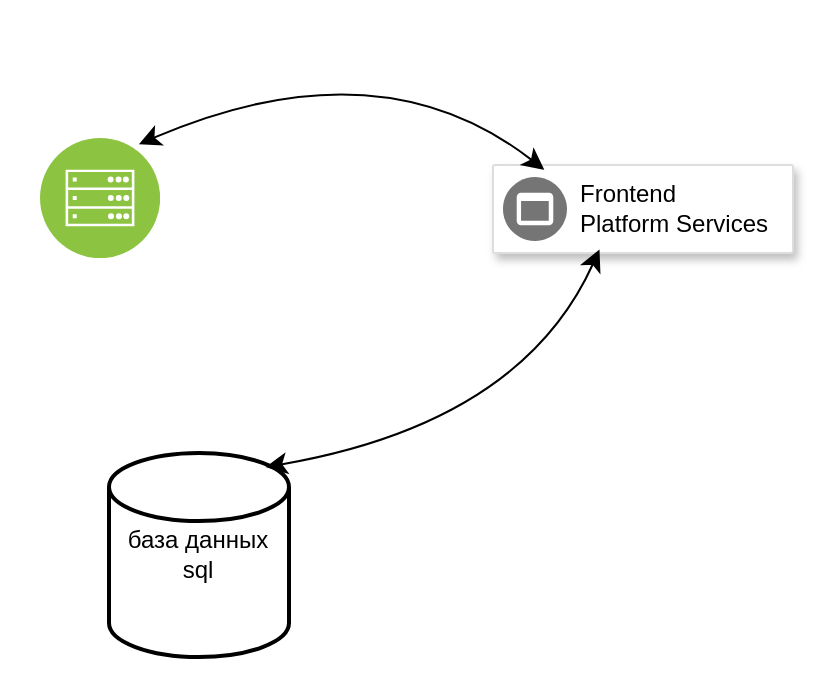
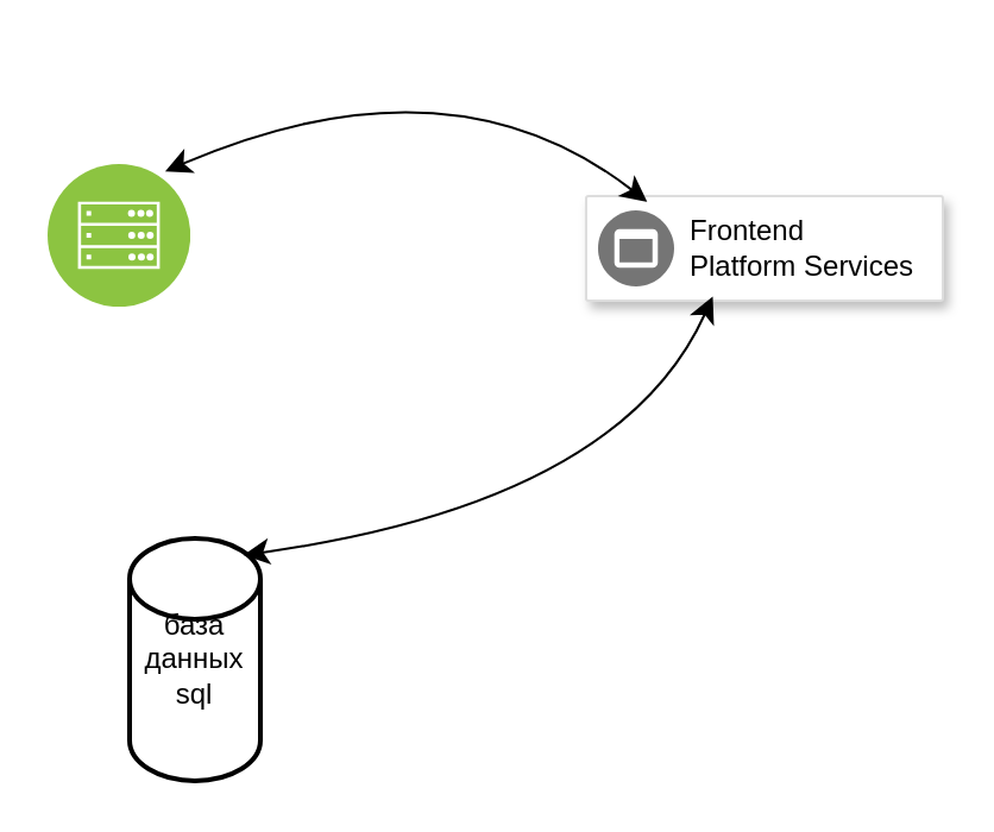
  <mxCell id="0" />
  <mxCell id="1" parent="0" />
  <mxCell id="2" value="" style="image;aspect=fixed;perimeter=ellipsePerimeter;html=1;align=center;shadow=0;dashed=0;fontColor=#4277BB;labelBackgroundColor=default;fontSize=12;spacingTop=3;image=img/lib/ibm/infrastructure/mobile_backend.svg;" vertex="1" parent="1"><mxGeometry x="20" y="69" width="60" height="60" as="geometry" /></mxCell>
  <mxCell id="3" value="" style="strokeColor=#dddddd;shadow=1;strokeWidth=1;rounded=1;absoluteArcSize=1;arcSize=2;" vertex="1" parent="1"><mxGeometry x="246" y="82" width="150" height="44" as="geometry" /></mxCell>
  <mxCell id="4" value="Frontend&#10;Platform Services" style="sketch=0;dashed=0;connectable=0;html=1;fillColor=#757575;strokeColor=none;shape=mxgraph.gcp2.frontend_platform_services;part=1;labelPosition=right;verticalLabelPosition=middle;align=left;verticalAlign=middle;spacingLeft=5;fontSize=12;" vertex="1" parent="3"><mxGeometry y="0.5" width="32" height="32" relative="1" as="geometry"><mxPoint x="5" y="-16" as="offset" /></mxGeometry></mxCell>
- <mxCell id="5" value="база данных sql" style="strokeWidth=2;html=1;shape=mxgraph.flowchart.database;whiteSpace=wrap;" vertex="1" parent="1"><mxGeometry x="54" y="226" width="90" height="102" as="geometry" /></mxCell>
+ <mxCell id="5" value="база данных sql" style="strokeWidth=2;html=1;shape=mxgraph.flowchart.database;whiteSpace=wrap;" vertex="1" parent="1"><mxGeometry x="54" y="226" width="55" height="102" as="geometry" /></mxCell>
  <mxCell id="6" value="" style="endArrow=classic;startArrow=classic;html=1;rounded=0;fontSize=12;startSize=8;endSize=8;curved=1;entryX=0.171;entryY=0.055;entryDx=0;entryDy=0;entryPerimeter=0;exitX=0.816;exitY=0.043;exitDx=0;exitDy=0;exitPerimeter=0;" edge="1" parent="1" source="2" target="3"><mxGeometry width="50" height="50" relative="1" as="geometry"><mxPoint x="76" y="234" as="sourcePoint" /><mxPoint x="126" y="184" as="targetPoint" /><Array as="points"><mxPoint x="189" y="20" /></Array></mxGeometry></mxCell>
  <mxCell id="7" value="" style="endArrow=classic;startArrow=classic;html=1;rounded=0;fontSize=12;startSize=8;endSize=8;curved=1;exitX=0.869;exitY=0.069;exitDx=0;exitDy=0;exitPerimeter=0;entryX=0.355;entryY=0.959;entryDx=0;entryDy=0;entryPerimeter=0;" edge="1" parent="1" source="5" target="3"><mxGeometry width="50" height="50" relative="1" as="geometry"><mxPoint x="147" y="234" as="sourcePoint" /><mxPoint x="197" y="184" as="targetPoint" /><Array as="points"><mxPoint x="260" y="211" /></Array></mxGeometry></mxCell>
